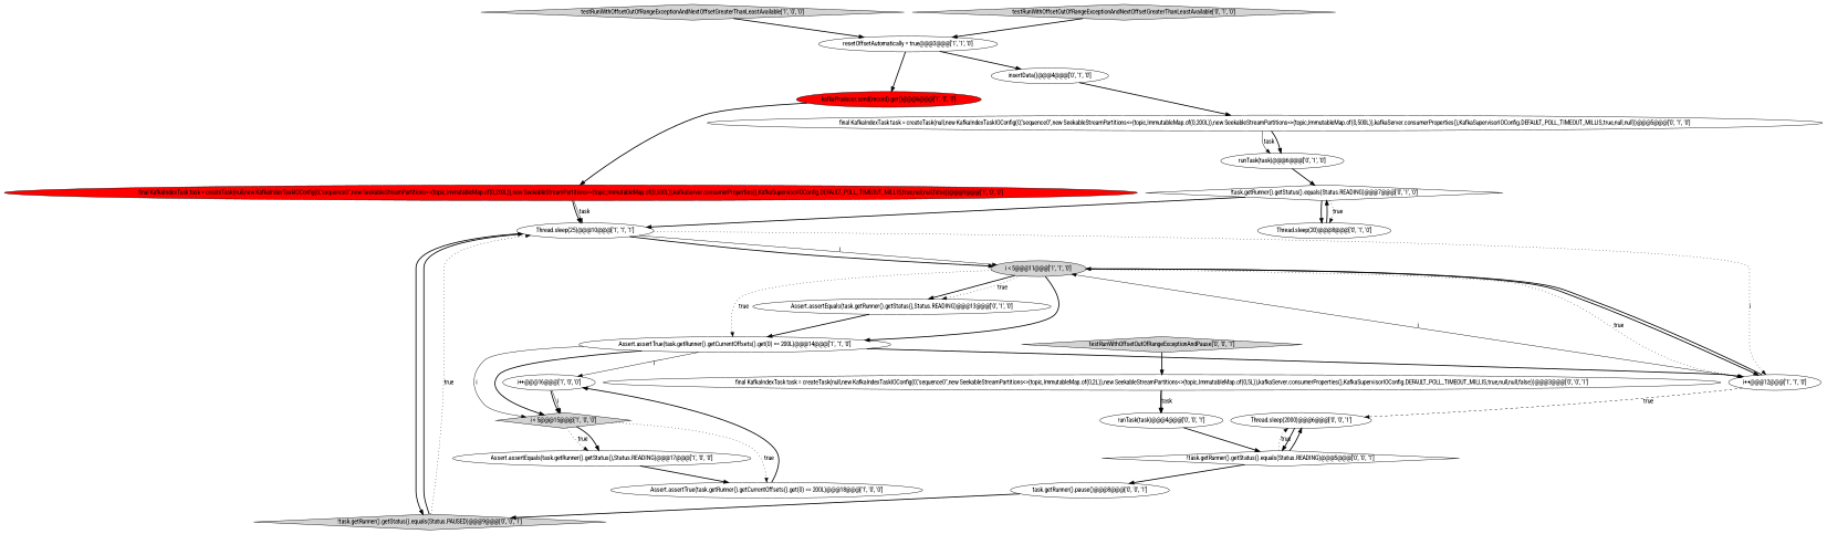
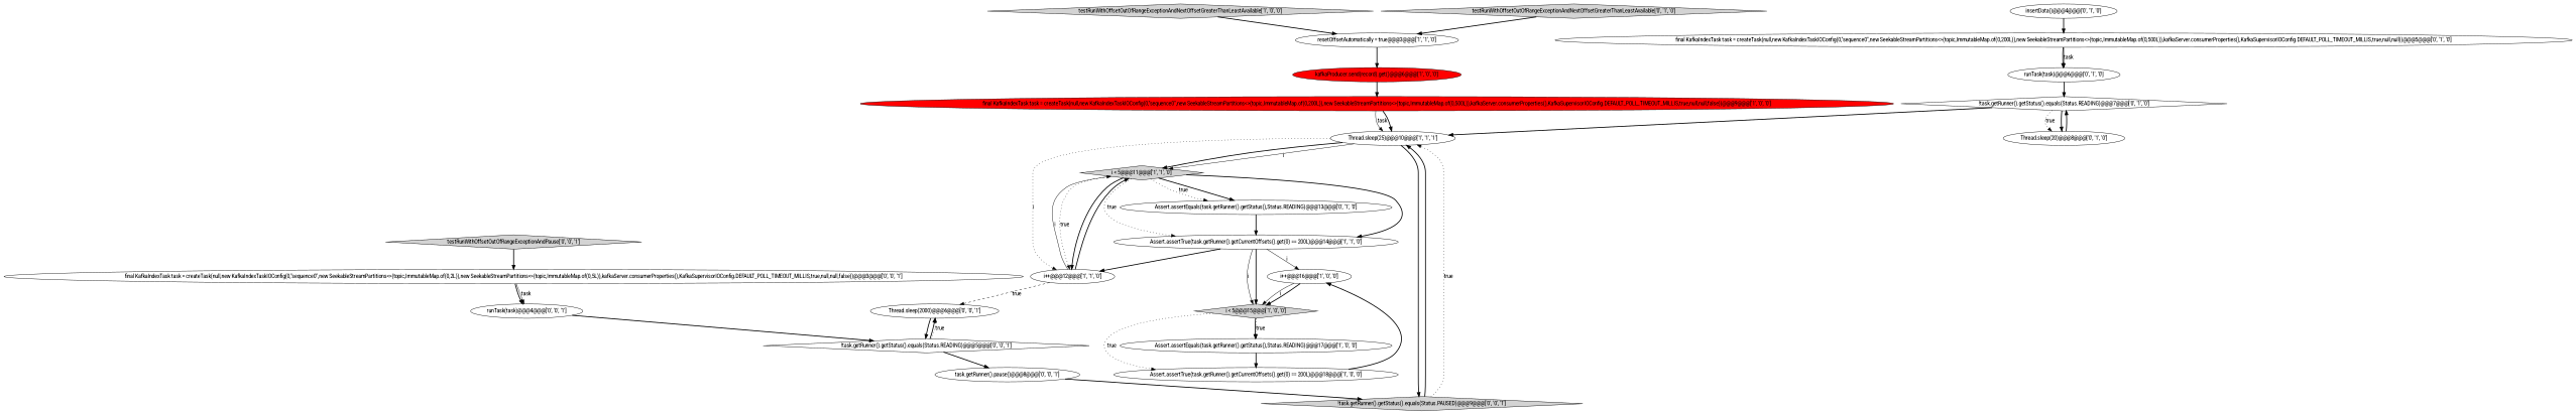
  digraph {
    fontname="Roboto Condensed"
    node [fillcolor=white fontname="Roboto Condensed" shape=ellipse style=filled]
    edge [fontname="Roboto Condensed" style=bold]
    n1 [fillcolor=lightgray label="testRunWithOffsetOutOfRangeExceptionAndNextOffsetGreaterThanLeastAvailable['1', '0', '0']" shape=diamond]
    n2 [label="resetOffsetAutomatically = true@@@3@@@['1', '1', '0']"]
    n3 [fillcolor=red label="kafkaProducer.send(record).get()@@@6@@@['1', '0', '0']"]
    n4 [label="insertData()@@@4@@@['0', '1', '0']"]
    n5 [label="!task.getRunner().getStatus().equals(Status.READING)@@@5@@@['0', '0', '1']" shape=diamond]
    n6 [label="task.getRunner().pause()@@@8@@@['0', '0', '1']"]
    n7 [label="Thread.sleep(2000)@@@6@@@['0', '0', '1']"]
    n8 [fillcolor=lightgray label="!task.getRunner().getStatus().equals(Status.PAUSED)@@@9@@@['0', '0', '1']" shape=diamond]
    n9 [fillcolor=red label="final KafkaIndexTask task = createTask(null,new KafkaIndexTaskIOConfig(0,\"sequence0\",new SeekableStreamPartitions<>(topic,ImmutableMap.of(0,200L)),new SeekableStreamPartitions<>(topic,ImmutableMap.of(0,500L)),kafkaServer.consumerProperties(),KafkaSupervisorIOConfig.DEFAULT_POLL_TIMEOUT_MILLIS,true,null,null,false))@@@9@@@['1', '0', '0']"]
    n10 [label="final KafkaIndexTask task = createTask(null,new KafkaIndexTaskIOConfig(0,\"sequence0\",new SeekableStreamPartitions<>(topic,ImmutableMap.of(0,200L)),new SeekableStreamPartitions<>(topic,ImmutableMap.of(0,500L)),kafkaServer.consumerProperties(),KafkaSupervisorIOConfig.DEFAULT_POLL_TIMEOUT_MILLIS,true,null,null))@@@5@@@['0', '1', '0']"]
    n11 [label="Thread.sleep(25)@@@10@@@['1', '1', '1']"]
-   n12 [fillcolor=lightgray label="i < 5@@@11@@@['1', '1', '0']"]
+   n12 [fillcolor=lightgray label="i < 5@@@11@@@['1', '1', '0']" shape=diamond]
    n13 [label="i++@@@12@@@['1', '1', '0']"]
    n14 [label="Assert.assertEquals(task.getRunner().getStatus(),Status.READING)@@@13@@@['0', '1', '0']"]
    n15 [label="Assert.assertTrue(task.getRunner().getCurrentOffsets().get(0) == 200L)@@@14@@@['1', '1', '0']"]
    n16 [label="i++@@@16@@@['1', '0', '0']"]
    n17 [fillcolor=lightgray label="i < 5@@@15@@@['1', '0', '0']" shape=diamond]
    n18 [label="!task.getRunner().getStatus().equals(Status.READING)@@@7@@@['0', '1', '0']" shape=diamond]
    n19 [label="Thread.sleep(20)@@@8@@@['0', '1', '0']"]
    n20 [fillcolor=lightgray label="testRunWithOffsetOutOfRangeExceptionAndNextOffsetGreaterThanLeastAvailable['0', '1', '0']" shape=diamond]
    n21 [label="final KafkaIndexTask task = createTask(null,new KafkaIndexTaskIOConfig(0,\"sequence0\",new SeekableStreamPartitions<>(topic,ImmutableMap.of(0,2L)),new SeekableStreamPartitions<>(topic,ImmutableMap.of(0,5L)),kafkaServer.consumerProperties(),KafkaSupervisorIOConfig.DEFAULT_POLL_TIMEOUT_MILLIS,true,null,null,false))@@@3@@@['0', '0', '1']"]
    n22 [label="runTask(task)@@@4@@@['0', '0', '1']"]
    n23 [label="Assert.assertTrue(task.getRunner().getCurrentOffsets().get(0) == 200L)@@@18@@@['1', '0', '0']"]
    n24 [label="runTask(task)@@@6@@@['0', '1', '0']"]
    n25 [label="Assert.assertEquals(task.getRunner().getStatus(),Status.READING)@@@17@@@['1', '0', '0']"]
    n26 [fillcolor=lightgray label="testRunWithOffsetOutOfRangeExceptionAndPause['0', '0', '1']" shape=diamond]
    n1 -> n2
    n2 -> n3
-   n2 -> n4
    n3 -> n9
    n4 -> n10
    n5 -> n6
    n5 -> n7 [label=true style=dotted]
    n5 -> n7
    n6 -> n8
    n7 -> n5
    n8 -> n11 [label=true style=dotted]
    n8 -> n11
    n9 -> n11 [label=task style=solid]
    n9 -> n11
    n10 -> n24
    n10 -> n24 [label=task style=solid]
    n11 -> n8
    n11 -> n12 [label=i style=solid]
    n11 -> n12
    n11 -> n13 [label=i style=dotted]
    n12 -> n13 [label=true style=dotted]
    n12 -> n13
    n12 -> n14
    n12 -> n14 [label=true style=dotted]
    n12 -> n15
    n12 -> n15 [label=true style=dotted]
    n13 -> n7 [label=true style=dashed]
    n13 -> n12
    n13 -> n12 [label=i style=solid]
    n14 -> n15
    n15 -> n13
    n15 -> n16 [label=i style=solid]
    n15 -> n17 [label=i style=solid]
    n15 -> n17
    n16 -> n17
    n16 -> n17 [label=i style=solid]
    n17 -> n23 [label=true style=dotted]
    n17 -> n25
    n17 -> n25 [label=true style=dotted]
    n18 -> n11
    n18 -> n19 [label=true style=dotted]
    n18 -> n19
    n19 -> n18
    n20 -> n2
    n21 -> n22
    n21 -> n22 [label=task style=solid]
    n22 -> n5
    n23 -> n16
    n24 -> n18
    n25 -> n23
    n26 -> n21
  }
